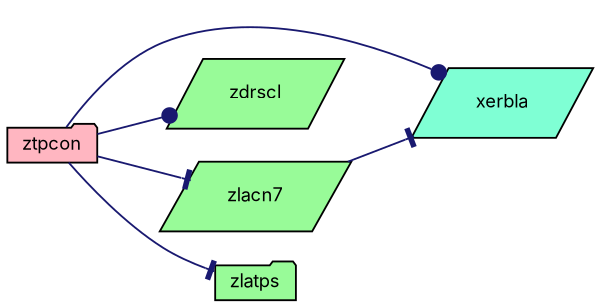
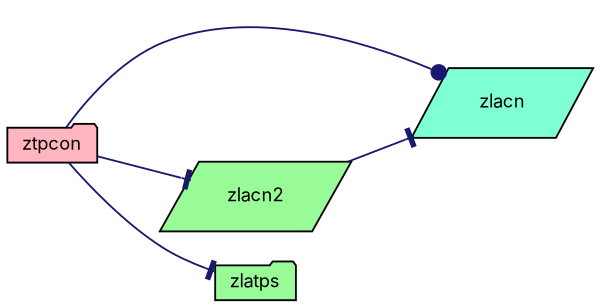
  digraph {
    fontname=Inter
    rankdir=LR
    node [color=black fillcolor=palegreen fontname=Inter fontsize=10 shape=parallelogram style=filled]
    edge [arrowhead=tee color=midnightblue fontname=Inter fontsize=10 labelfontname=Helvetica labelfontsize=10 style=solid]
    n1 [fillcolor=lightpink fontcolor=black height=0.2 label=ztpcon shape=folder width=0.4]
-   n2 [fillcolor=aquamarine height=0.2 label=xerbla width=0.4]
-   n3 [height=0.2 label=zdrscl width=0.4]
-   n4 [height=0.2 label=zlacn7 width=0.4]
+   n2 [fillcolor=aquamarine height=0.2 label=zlacn width=0.4]
+   n4 [height=0.2 label=zlacn2 width=0.4]
    n5 [height=0.2 label=zlatps shape=folder width=0.4]
    n1 -> n2 [arrowhead=dot]
-   n1 -> n3 [arrowhead=dot]
    n1 -> n4
    n1 -> n5
    n4 -> n2
  }
